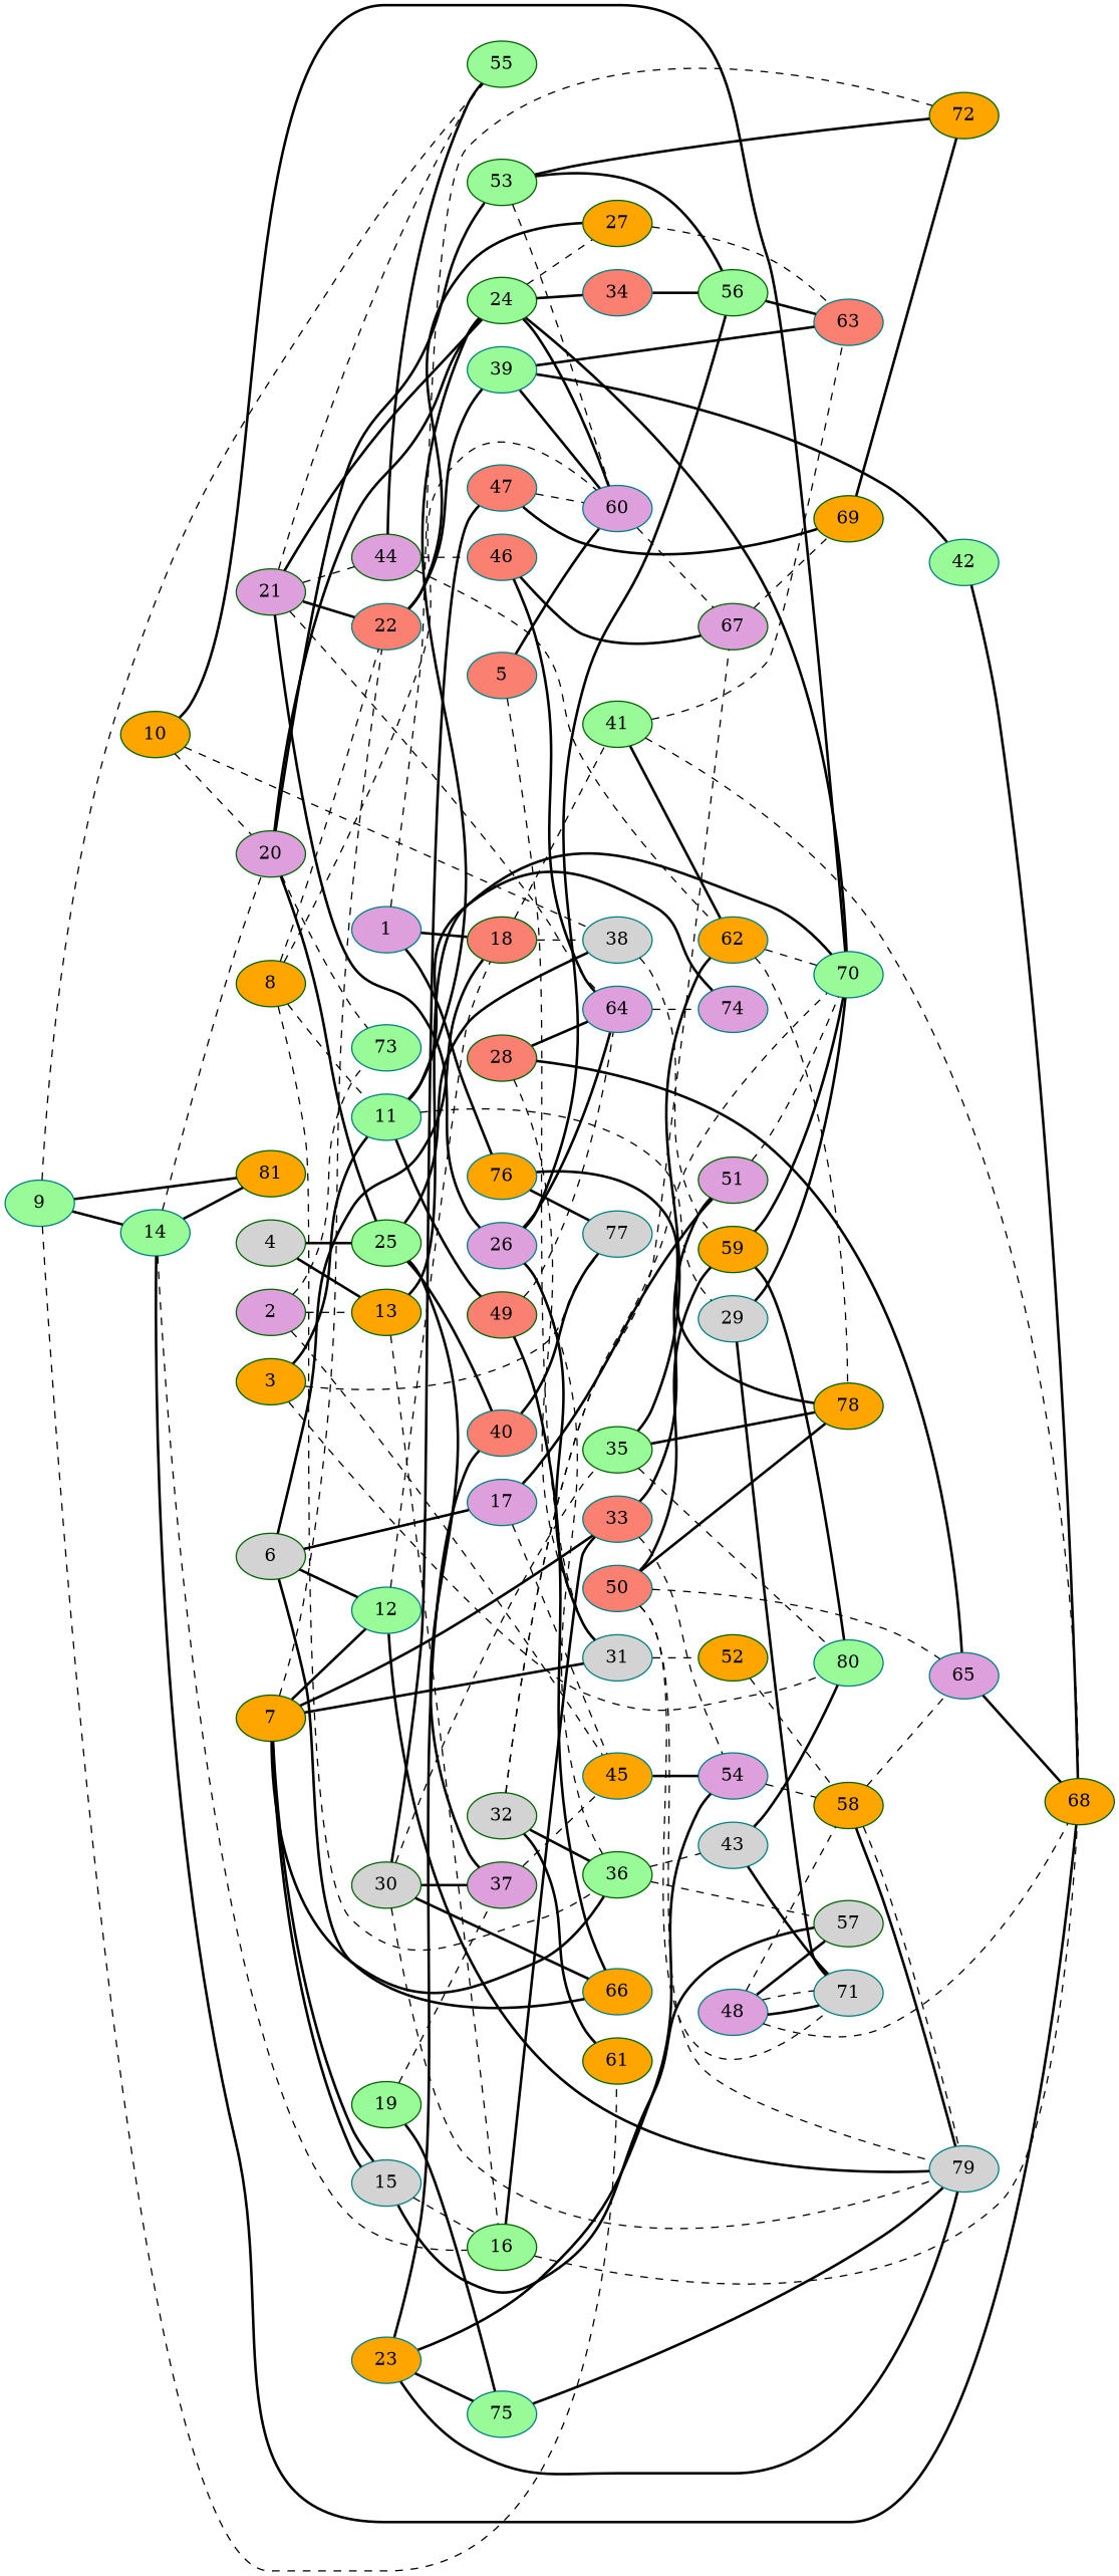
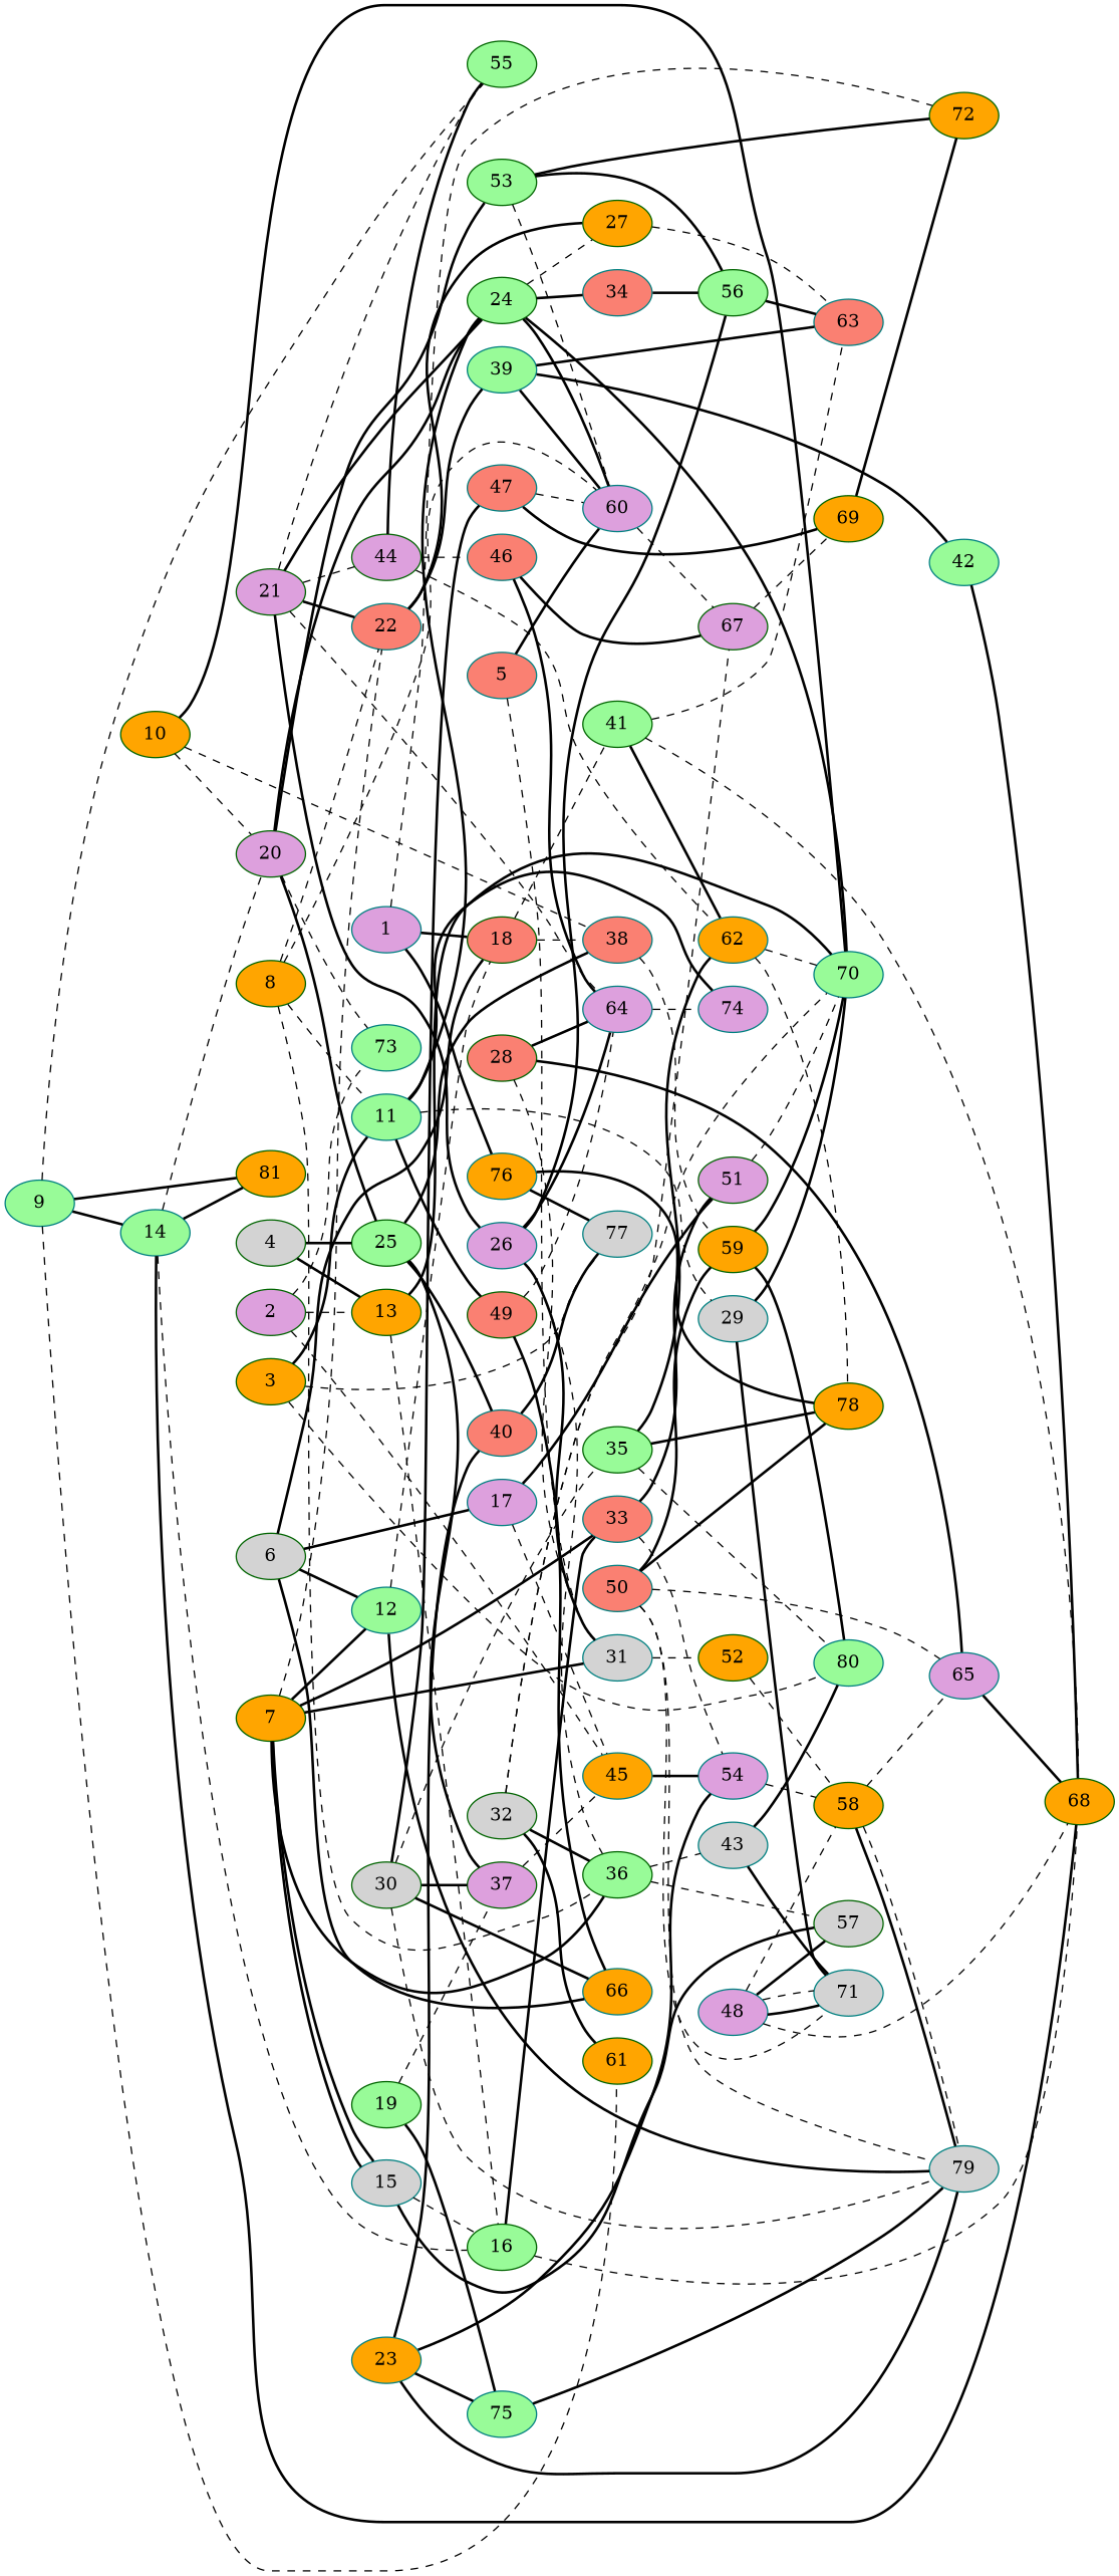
  graph {
    rankdir=LR
    node [color=teal fillcolor=orange style=filled]
    edge [style=bold]
    1 [fillcolor=plum]
    18 [color=darkgreen fillcolor=salmon]
    72 [color=darkgreen]
    76
-   38 [fillcolor=lightgrey]
+   38 [fillcolor=salmon]
    41 [color=darkgreen fillcolor=palegreen]
    77 [fillcolor=lightgrey]
    78 [color=darkgreen]
    2 [color=darkgreen fillcolor=plum]
    13 [color=darkgreen]
    45
    73 [fillcolor=palegreen]
    70 [fillcolor=palegreen]
    16 [color=darkgreen fillcolor=palegreen]
    54 [fillcolor=plum]
    3 [color=darkgreen]
    11 [fillcolor=palegreen]
    80 [fillcolor=palegreen]
    24 [color=darkgreen fillcolor=palegreen]
    29 [fillcolor=lightgrey]
    49 [color=darkgreen fillcolor=salmon]
    74 [fillcolor=plum]
    4 [color=darkgreen fillcolor=lightgrey]
    25 [color=darkgreen fillcolor=palegreen]
    37 [color=darkgreen fillcolor=plum]
    40 [fillcolor=salmon]
    5 [fillcolor=salmon]
    31 [fillcolor=lightgrey]
    60 [fillcolor=plum]
    52 [color=darkgreen]
    67 [color=darkgreen fillcolor=plum]
    6 [color=darkgreen fillcolor=lightgrey]
    12 [fillcolor=palegreen]
    17 [fillcolor=plum]
    66
    79 [fillcolor=lightgrey]
    51 [color=darkgreen fillcolor=plum]
    7 [color=darkgreen]
    15 [fillcolor=lightgrey]
    22 [fillcolor=salmon]
    33 [fillcolor=salmon]
    36 [color=darkgreen fillcolor=palegreen]
    57 [color=darkgreen fillcolor=lightgrey]
    27 [color=darkgreen]
    39 [fillcolor=palegreen]
    43 [fillcolor=lightgrey]
    8 [color=darkgreen]
    9 [fillcolor=palegreen]
    14 [fillcolor=palegreen]
    55 [color=darkgreen fillcolor=palegreen]
    61 [color=darkgreen]
    81 [color=darkgreen]
    20 [color=darkgreen fillcolor=plum]
    68 [color=darkgreen]
    10 [color=darkgreen]
    53 [color=darkgreen fillcolor=palegreen]
    59 [color=darkgreen]
    34 [fillcolor=salmon]
    71 [fillcolor=lightgrey]
    64 [fillcolor=plum]
    63 [fillcolor=salmon]
    62
    19 [color=darkgreen fillcolor=palegreen]
    75 [fillcolor=palegreen]
    56 [color=darkgreen fillcolor=palegreen]
    21 [color=darkgreen fillcolor=plum]
    26 [fillcolor=plum]
    44 [color=darkgreen fillcolor=plum]
    46 [fillcolor=salmon]
    42 [fillcolor=palegreen]
    23
    58 [color=darkgreen]
    28 [color=darkgreen fillcolor=salmon]
    65 [fillcolor=plum]
    30 [color=darkgreen fillcolor=lightgrey]
    35 [color=darkgreen fillcolor=palegreen]
    47 [fillcolor=salmon]
    69 [color=darkgreen]
    32 [color=darkgreen fillcolor=lightgrey]
    48 [fillcolor=plum]
    50 [fillcolor=salmon]
    1 -- 18
    1 -- 72 [style=dashed]
    1 -- 76
    18 -- 38 [style=dashed]
    18 -- 41 [style=dashed]
    76 -- 77
    76 -- 78
    38 -- 59 [style=dashed]
    41 -- 68 [style=dashed]
    41 -- 63 [style=dashed]
    41 -- 62
    2 -- 13 [style=dashed]
    2 -- 45 [style=dashed]
    2 -- 73 [style=dashed]
    13 -- 70
    13 -- 16 [style=dashed]
    45 -- 54
    16 -- 33
    16 -- 68 [style=dashed]
    54 -- 58 [style=dashed]
    3 -- 77 [style=dashed]
    3 -- 11
    3 -- 80 [style=dashed]
    11 -- 24
    11 -- 29 [style=dashed]
    11 -- 49
    11 -- 74
    24 -- 70
    24 -- 60
    24 -- 27 [style=dashed]
    24 -- 34
    29 -- 70
    29 -- 71
    49 -- 66
    49 -- 64 [style=dashed]
    4 -- 13
    4 -- 25
    25 -- 38
    25 -- 37
    25 -- 40
    37 -- 45 [style=dashed]
    40 -- 77
    5 -- 31 [style=dashed]
    5 -- 60
    31 -- 52 [style=dashed]
    60 -- 67 [style=dashed]
    52 -- 58 [style=dashed]
    67 -- 69 [style=dashed]
    6 -- 18
    6 -- 12
    6 -- 17
    6 -- 66
    12 -- 18 [style=dashed]
    12 -- 79
    17 -- 45 [style=dashed]
    17 -- 51
    51 -- 70 [style=dashed]
    7 -- 31
    7 -- 12
    7 -- 15
    7 -- 15
    7 -- 22 [style=dashed]
    7 -- 33
    7 -- 36
    15 -- 16 [style=dashed]
    15 -- 57
    22 -- 27
    22 -- 39
    33 -- 54 [style=dashed]
    33 -- 51
    36 -- 57 [style=dashed]
    36 -- 43 [style=dashed]
    27 -- 63 [style=dashed]
    39 -- 60
    39 -- 63
    39 -- 42
    43 -- 80
    43 -- 71
    8 -- 11 [style=dashed]
    8 -- 60 [style=dashed]
    8 -- 22 [style=dashed]
    8 -- 36 [style=dashed]
    9 -- 14
    9 -- 55 [style=dashed]
    9 -- 61 [style=dashed]
    9 -- 81
    14 -- 16 [style=dashed]
    14 -- 81
    14 -- 20 [style=dashed]
    14 -- 68
    20 -- 73 [style=dashed]
    20 -- 24
    20 -- 25
    20 -- 53
    10 -- 38 [style=dashed]
    10 -- 70
    10 -- 20 [style=dashed]
    53 -- 72
    53 -- 60 [style=dashed]
    53 -- 56
    59 -- 70
    59 -- 80
    34 -- 56
    64 -- 74 [style=dashed]
    62 -- 78 [style=dashed]
    62 -- 70 [style=dashed]
    19 -- 37 [style=dashed]
    19 -- 75
    75 -- 79
    56 -- 63
    21 -- 24
    21 -- 22
    21 -- 55 [style=dashed]
    21 -- 64 [style=dashed]
    21 -- 26
    21 -- 44 [style=dashed]
    26 -- 31
    26 -- 36 [style=dashed]
    26 -- 64
    26 -- 56
    44 -- 55
    44 -- 62 [style=dashed]
    44 -- 46 [style=dashed]
    46 -- 67
    46 -- 64
    42 -- 68
    23 -- 54
    23 -- 40
    23 -- 79
    23 -- 75
    58 -- 79
    58 -- 79 [style=dashed]
    58 -- 65 [style=dashed]
    28 -- 31 [style=dashed]
    28 -- 64
    28 -- 65
    65 -- 68
    30 -- 37
    30 -- 66
    30 -- 79 [style=dashed]
    30 -- 35 [style=dashed]
    30 -- 47
    35 -- 78
    35 -- 80 [style=dashed]
    35 -- 62
    47 -- 60 [style=dashed]
    47 -- 69
    69 -- 72
    32 -- 70 [style=dashed]
    32 -- 67 [style=dashed]
    32 -- 36
    32 -- 61
    48 -- 57
    48 -- 68 [style=dashed]
    48 -- 71
    48 -- 71 [style=dashed]
    48 -- 58 [style=dashed]
    50 -- 78
    50 -- 79 [style=dashed]
    50 -- 59
    50 -- 71 [style=dashed]
    50 -- 65 [style=dashed]
  }
